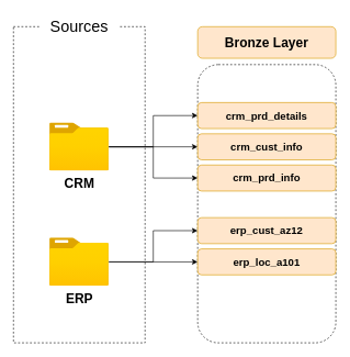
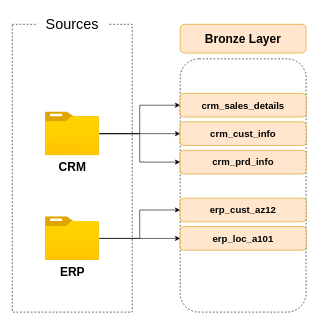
  <mxCell id="0" />
  <mxCell id="1" parent="0" />
  <mxCell id="2" value="" style="rounded=0;whiteSpace=wrap;html=1;fillColor=none;dashed=1;" vertex="1" parent="1"><mxGeometry x="20" width="200" height="480" as="geometry" y="40" /></mxCell>
  <mxCell id="3" value="&lt;font style=&quot;font-size: 24px;&quot;&gt;Sources&lt;/font&gt;" style="rounded=1;whiteSpace=wrap;html=1;strokeColor=none;" vertex="1" parent="1"><mxGeometry x="60" y="20" width="120" height="40" as="geometry" /></mxCell>
  <mxCell id="4" style="edgeStyle=orthogonalEdgeStyle;rounded=0;orthogonalLoop=1;jettySize=auto;html=1;entryX=0;entryY=0.5;entryDx=0;entryDy=0;" edge="1" parent="1" source="7" target="18"><mxGeometry relative="1" as="geometry" /></mxCell>
  <mxCell id="5" style="edgeStyle=orthogonalEdgeStyle;rounded=0;orthogonalLoop=1;jettySize=auto;html=1;entryX=0;entryY=0.5;entryDx=0;entryDy=0;" edge="1" parent="1" source="7" target="20"><mxGeometry relative="1" as="geometry" /></mxCell>
  <mxCell id="6" style="edgeStyle=orthogonalEdgeStyle;rounded=0;orthogonalLoop=1;jettySize=auto;html=1;entryX=0;entryY=0.5;entryDx=0;entryDy=0;" edge="1" parent="1" source="7" target="19"><mxGeometry relative="1" as="geometry" /></mxCell>
  <mxCell id="7" value="&lt;font style=&quot;font-size: 20px;&quot;&gt;&lt;b style=&quot;&quot;&gt;CRM&lt;/b&gt;&lt;/font&gt;" style="image;aspect=fixed;html=1;points=[];align=center;fontSize=12;image=img/lib/azure2/general/Folder_Blank.svg;" vertex="1" parent="1"><mxGeometry x="75" y="185.88" width="90" height="73.04" as="geometry" /></mxCell>
  <mxCell id="8" style="edgeStyle=orthogonalEdgeStyle;rounded=0;orthogonalLoop=1;jettySize=auto;html=1;entryX=0;entryY=0.5;entryDx=0;entryDy=0;" edge="1" parent="1" source="10" target="16"><mxGeometry relative="1" as="geometry" /></mxCell>
  <mxCell id="9" style="edgeStyle=orthogonalEdgeStyle;rounded=0;orthogonalLoop=1;jettySize=auto;html=1;entryX=0;entryY=0.5;entryDx=0;entryDy=0;" edge="1" parent="1" source="10" target="15"><mxGeometry relative="1" as="geometry" /></mxCell>
  <mxCell id="10" value="&lt;font style=&quot;font-size: 20px;&quot;&gt;&lt;b&gt;ERP&lt;/b&gt;&lt;/font&gt;" style="image;aspect=fixed;html=1;points=[];align=center;fontSize=12;image=img/lib/azure2/general/Folder_Blank.svg;" vertex="1" parent="1"><mxGeometry x="75" y="360.6" width="90" height="73.04" as="geometry" /></mxCell>
  <mxCell id="11" value="" style="group" vertex="1" connectable="0" parent="1"><mxGeometry x="300" width="210" height="480" as="geometry" y="40" /></mxCell>
  <mxCell id="12" value="" style="rounded=1;whiteSpace=wrap;html=1;fillColor=none;dashed=1;" vertex="1" parent="11"><mxGeometry y="57.6" width="210" height="422.4" as="geometry" /></mxCell>
  <mxCell id="13" value="&lt;font style=&quot;font-size: 20px;&quot;&gt;&lt;b style=&quot;&quot;&gt;Bronze Layer&lt;/b&gt;&lt;/font&gt;" style="rounded=1;whiteSpace=wrap;html=1;fillColor=#ffe6cc;strokeColor=#d79b00;" vertex="1" parent="11"><mxGeometry width="210" height="48" as="geometry" /></mxCell>
  <mxCell id="14" value="" style="group" vertex="1" connectable="0" parent="11"><mxGeometry y="289.92" width="210" height="134.4" as="geometry" /></mxCell>
  <mxCell id="15" value="&lt;font style=&quot;font-size: 16px;&quot;&gt;&lt;b style=&quot;&quot;&gt;erp_cust_az12&lt;/b&gt;&lt;/font&gt;" style="rounded=1;whiteSpace=wrap;html=1;fillColor=#ffe6cc;strokeColor=#d79b00;" vertex="1" parent="14"><mxGeometry width="210" height="39.529" as="geometry" /></mxCell>
  <mxCell id="16" value="&lt;font style=&quot;font-size: 16px;&quot;&gt;&lt;b style=&quot;&quot;&gt;erp_loc_a101&lt;/b&gt;&lt;/font&gt;" style="rounded=1;whiteSpace=wrap;html=1;fillColor=#ffe6cc;strokeColor=#d79b00;" vertex="1" parent="14"><mxGeometry y="47.435" width="210" height="39.529" as="geometry" /></mxCell>
  <mxCell id="17" value="" style="group" vertex="1" connectable="0" parent="11"><mxGeometry y="115.2" width="210" height="134.4" as="geometry" /></mxCell>
- <mxCell id="18" value="&lt;font style=&quot;font-size: 16px;&quot;&gt;&lt;b style=&quot;&quot;&gt;crm_prd_details&lt;/b&gt;&lt;/font&gt;" style="rounded=1;whiteSpace=wrap;html=1;fillColor=#ffe6cc;strokeColor=#d79b00;" vertex="1" parent="17"><mxGeometry width="210" height="39.529" as="geometry" /></mxCell>
+ <mxCell id="18" value="&lt;font style=&quot;font-size: 16px;&quot;&gt;&lt;b style=&quot;&quot;&gt;crm_sales_details&lt;/b&gt;&lt;/font&gt;" style="rounded=1;whiteSpace=wrap;html=1;fillColor=#ffe6cc;strokeColor=#d79b00;" vertex="1" parent="17"><mxGeometry width="210" height="39.529" as="geometry" /></mxCell>
  <mxCell id="19" value="&lt;b style=&quot;font-size: 16px;&quot;&gt;crm_cust_info&lt;/b&gt;" style="rounded=1;whiteSpace=wrap;html=1;fillColor=#ffe6cc;strokeColor=#d79b00;" vertex="1" parent="17"><mxGeometry y="47.435" width="210" height="39.529" as="geometry" /></mxCell>
  <mxCell id="20" value="&lt;b style=&quot;font-size: 16px;&quot;&gt;crm_prd_info&lt;/b&gt;" style="rounded=1;whiteSpace=wrap;html=1;fillColor=#ffe6cc;strokeColor=#d79b00;" vertex="1" parent="17"><mxGeometry y="94.871" width="210" height="39.529" as="geometry" /></mxCell>
